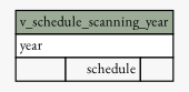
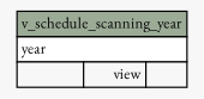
  digraph {
    bgcolor="#f7f7f7"
    rankdir=RL
    fontname="EB Garamond"
-   n1 [fontname="EB Garamond" fontsize=11 label=<     <TABLE BORDER="0" CELLBORDER="1" CELLSPACING="0" BGCOLOR="#ffffff">       <TR><TD PORT="v_schedule_scanning_year.heading" COLSPAN="3" BGCOLOR="#9bab96" ALIGN="CENTER">v_schedule_scanning_year</TD></TR>       <TR><TD PORT="year" COLSPAN="3" ALIGN="LEFT">year</TD></TR>       <TR><TD ALIGN="LEFT" BGCOLOR="#f7f7f7">  </TD><TD ALIGN="RIGHT" BGCOLOR="#f7f7f7">schedule</TD><TD ALIGN="RIGHT" BGCOLOR="#f7f7f7">  </TD></TR>     </TABLE>> shape=plaintext]
+   n1 [fontname="EB Garamond" fontsize=11 label=<     <TABLE BORDER="0" CELLBORDER="1" CELLSPACING="0" BGCOLOR="#ffffff">       <TR><TD PORT="v_schedule_scanning_year.heading" COLSPAN="3" BGCOLOR="#9bab96" ALIGN="CENTER">v_schedule_scanning_year</TD></TR>       <TR><TD PORT="year" COLSPAN="3" ALIGN="LEFT">year</TD></TR>       <TR><TD ALIGN="LEFT" BGCOLOR="#f7f7f7">  </TD><TD ALIGN="RIGHT" BGCOLOR="#f7f7f7">view</TD><TD ALIGN="RIGHT" BGCOLOR="#f7f7f7">  </TD></TR>     </TABLE>> shape=plaintext]
  }
